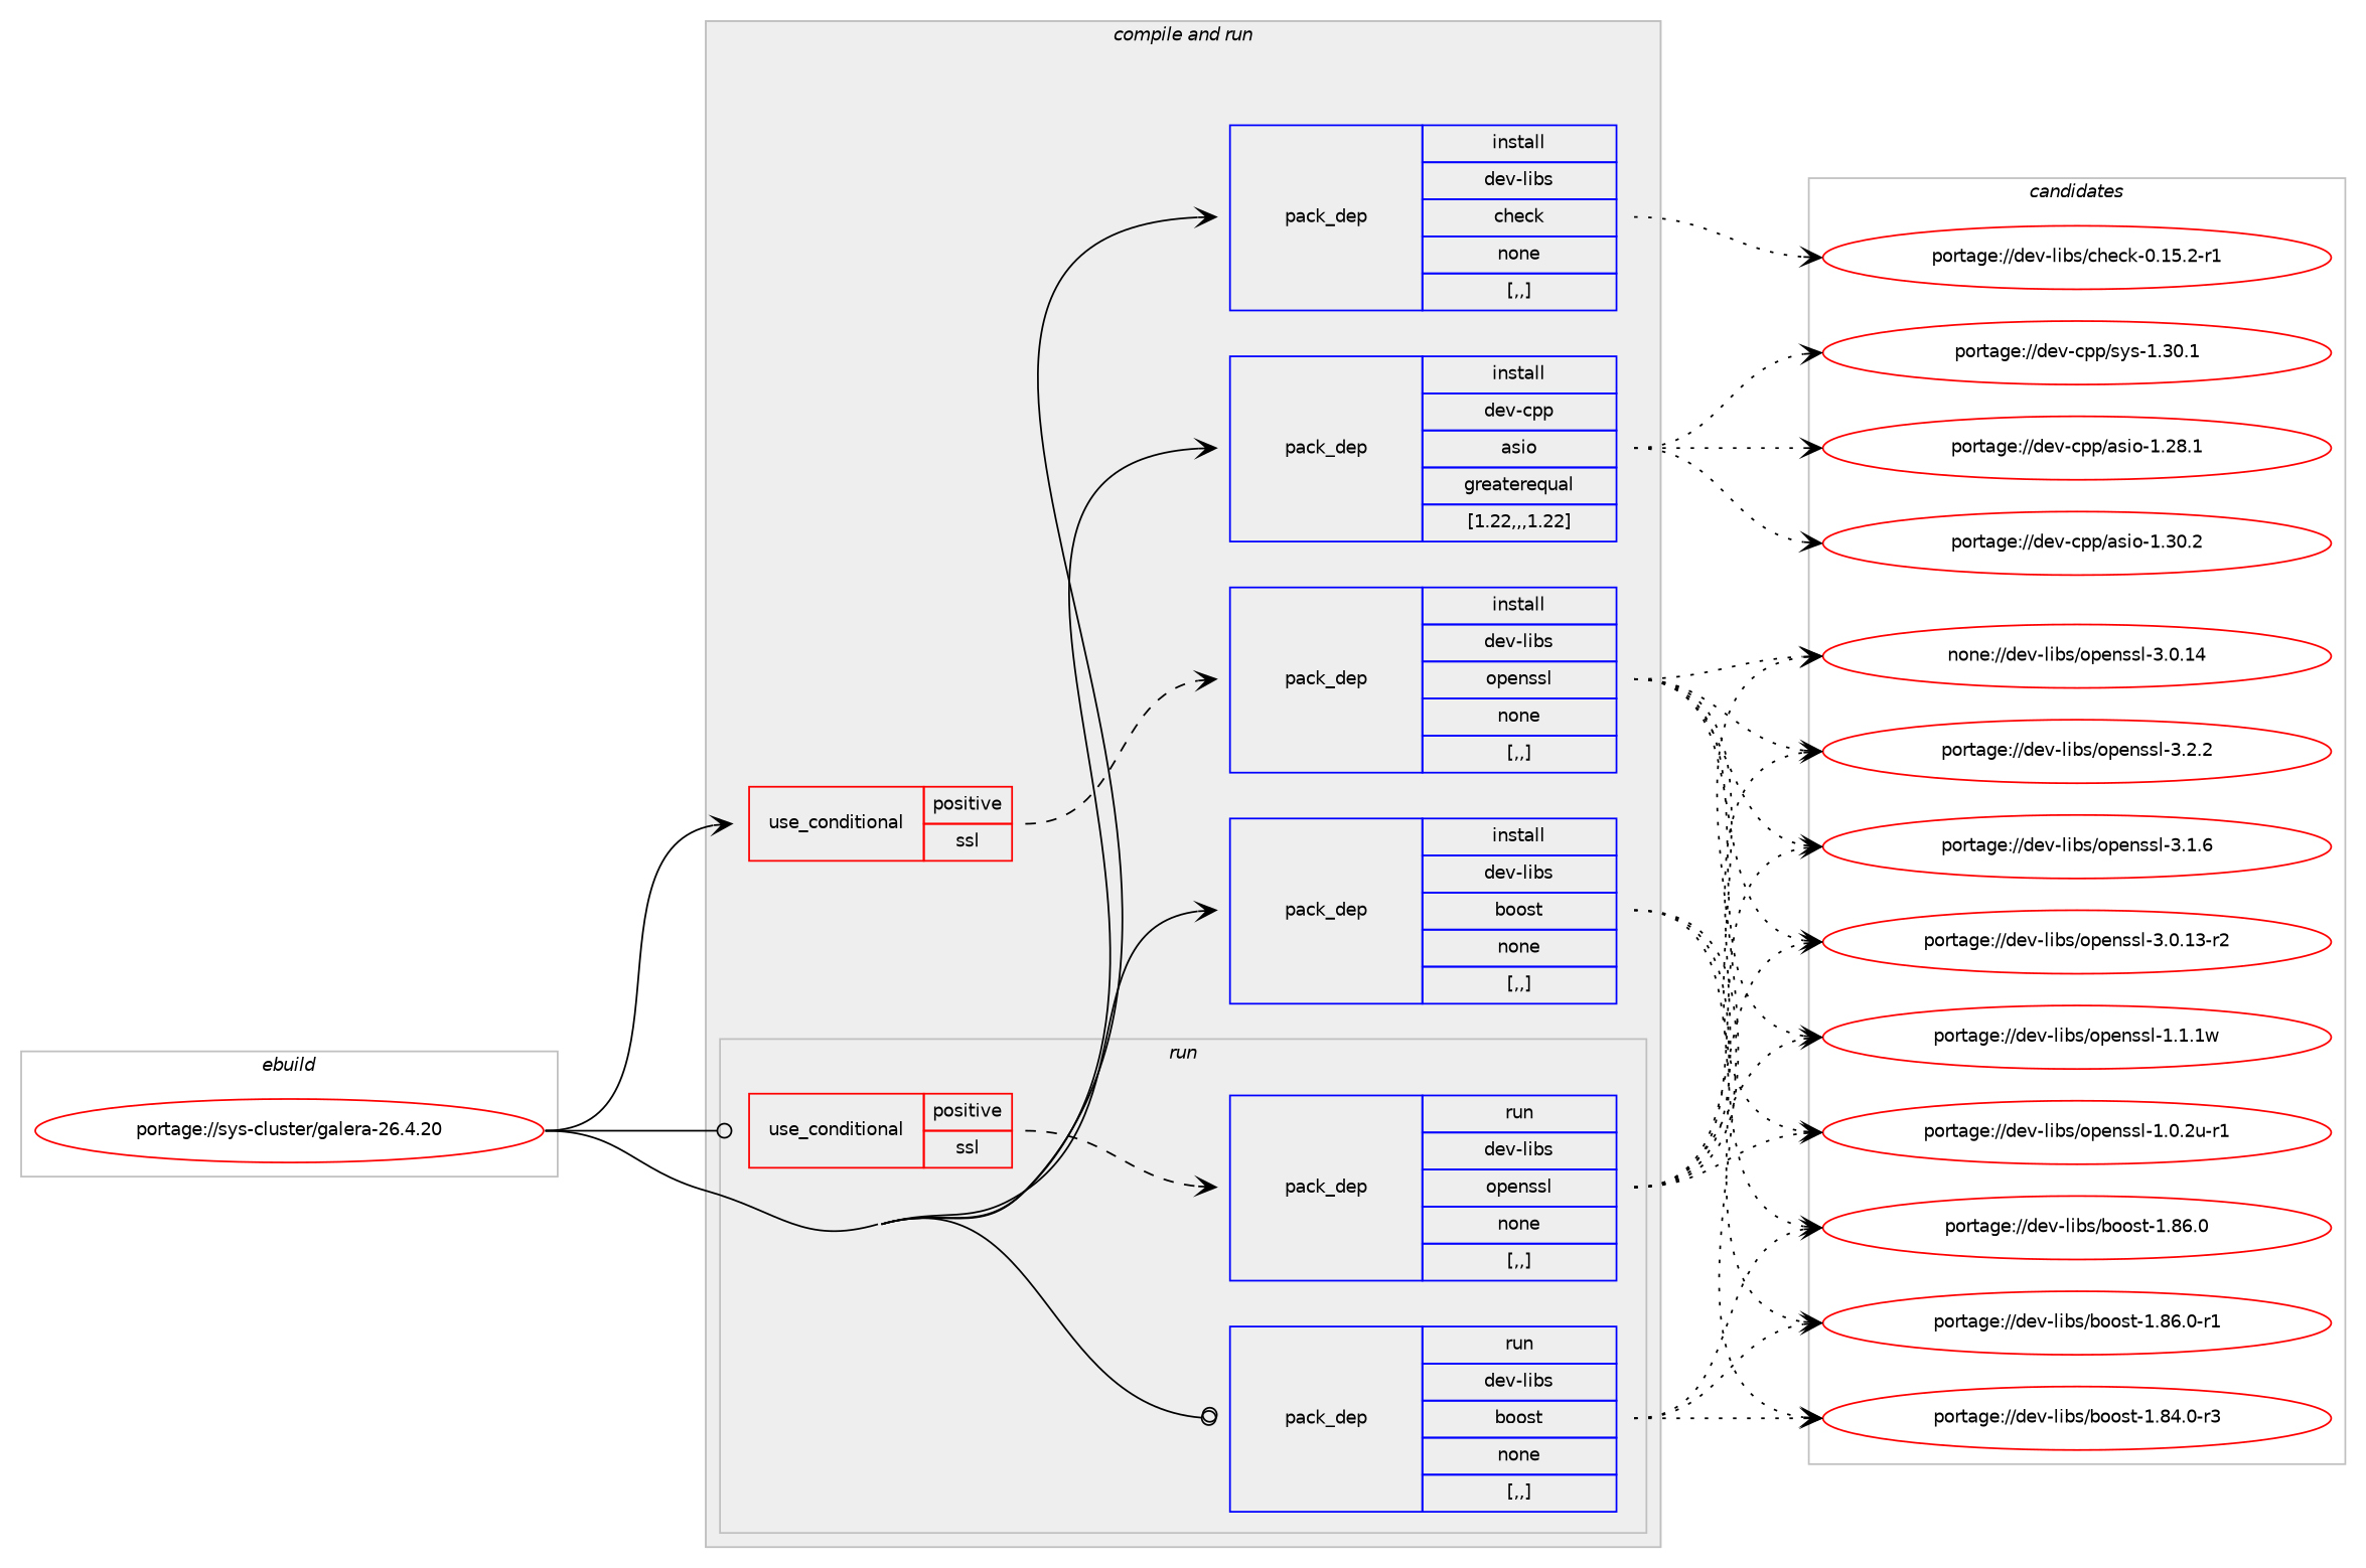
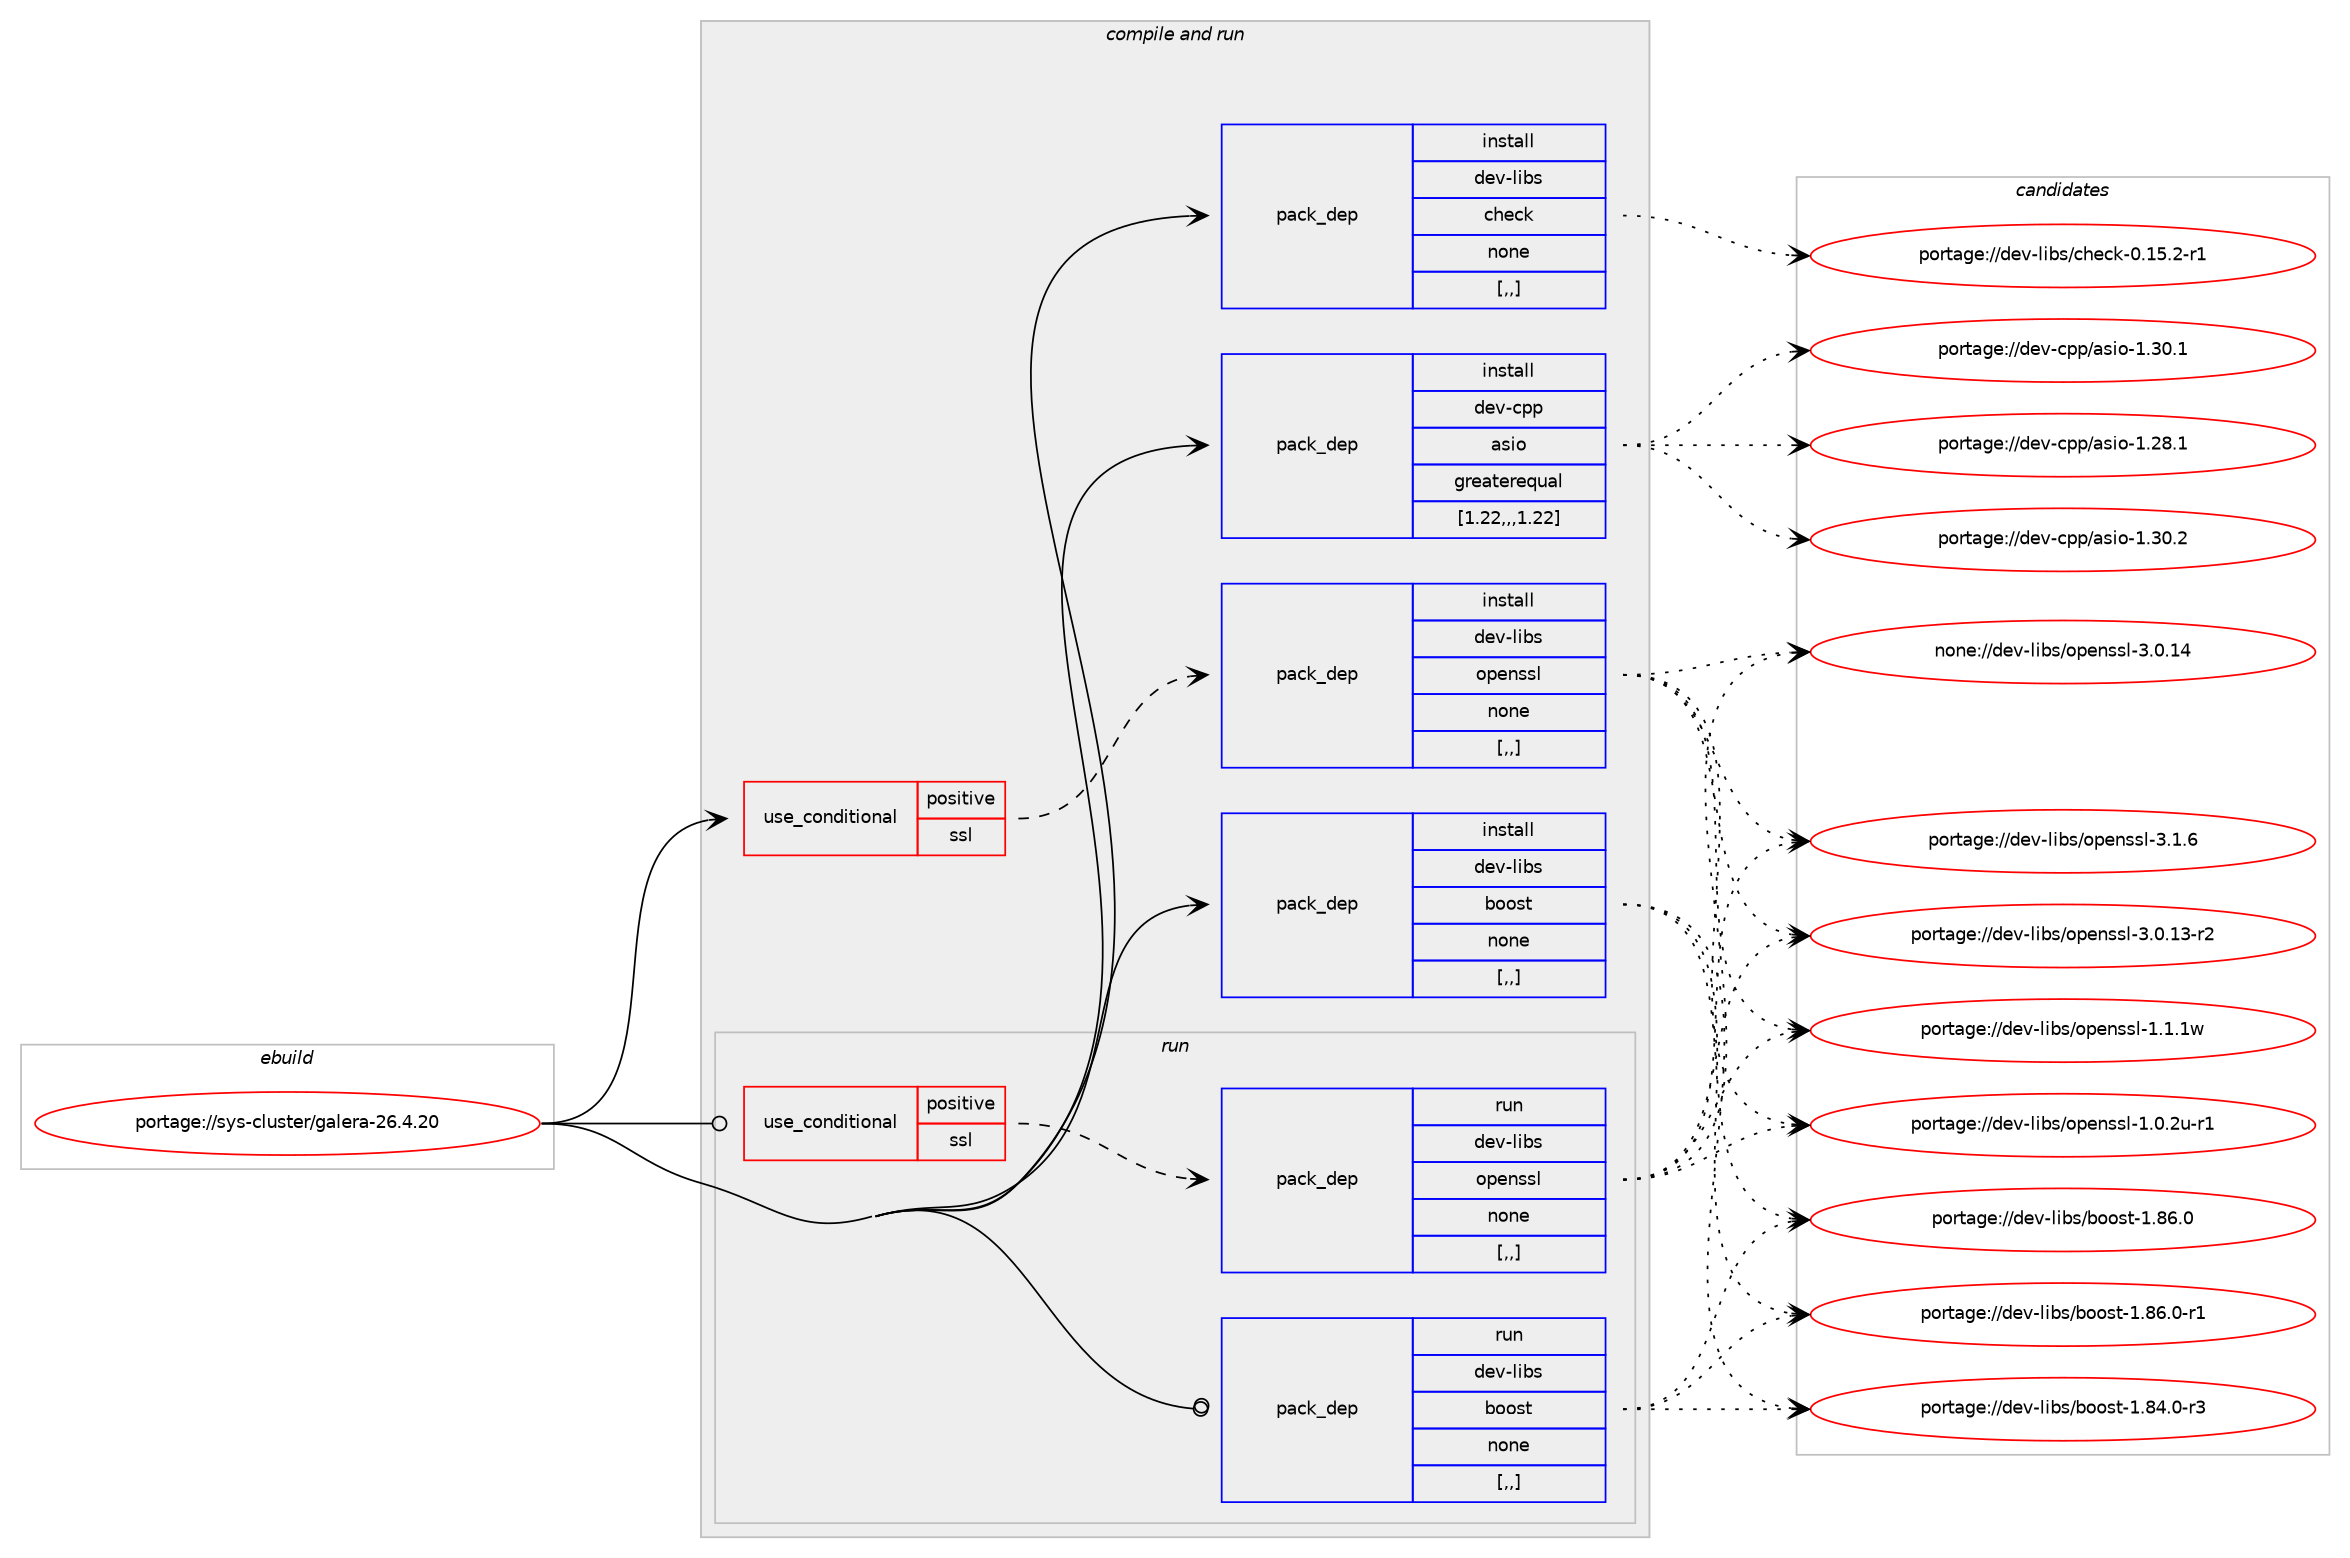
  digraph {
    compound=true
    concentrate=true
    fontname=Helvetica
    fontsize=10
    newrank=true
    rankdir=LR
    ranksep=1.5
    node [color=red fontname=Helvetica fontsize=10]
    edge [arrowhead=vee headport=w style=dotted tailport=e weight=100]
    n1 [label="portage://sys-cluster/galera-26.4.20" width=4]
    n2 [color=blue label=<<TABLE BORDER="0" CELLBORDER="1" CELLSPACING="0" CELLPADDING="4" WIDTH="220"><TR><TD ROWSPAN="6" CELLPADDING="30">pack_dep</TD></TR><TR><TD WIDTH="110">install</TD></TR><TR><TD>dev-libs</TD></TR><TR><TD>openssl</TD></TR><TR><TD>none</TD></TR><TR><TD>[,,]</TD></TR></TABLE>> shape=none]
    n3 [label=<<TABLE BORDER="0" CELLBORDER="1" CELLSPACING="0" CELLPADDING="4"><TR><TD ROWSPAN="3" CELLPADDING="10">use_conditional</TD></TR><TR><TD>positive</TD></TR><TR><TD>ssl</TD></TR></TABLE>> shape=none]
    n4 [color=blue label=<<TABLE BORDER="0" CELLBORDER="1" CELLSPACING="0" CELLPADDING="4" WIDTH="220"><TR><TD ROWSPAN="6" CELLPADDING="30">pack_dep</TD></TR><TR><TD WIDTH="110">install</TD></TR><TR><TD>dev-cpp</TD></TR><TR><TD>asio</TD></TR><TR><TD>greaterequal</TD></TR><TR><TD>[1.22,,,1.22]</TD></TR></TABLE>> shape=none]
    n5 [color=blue label=<<TABLE BORDER="0" CELLBORDER="1" CELLSPACING="0" CELLPADDING="4" WIDTH="220"><TR><TD ROWSPAN="6" CELLPADDING="30">pack_dep</TD></TR><TR><TD WIDTH="110">install</TD></TR><TR><TD>dev-libs</TD></TR><TR><TD>boost</TD></TR><TR><TD>none</TD></TR><TR><TD>[,,]</TD></TR></TABLE>> shape=none]
    n6 [color=blue label=<<TABLE BORDER="0" CELLBORDER="1" CELLSPACING="0" CELLPADDING="4" WIDTH="220"><TR><TD ROWSPAN="6" CELLPADDING="30">pack_dep</TD></TR><TR><TD WIDTH="110">install</TD></TR><TR><TD>dev-libs</TD></TR><TR><TD>check</TD></TR><TR><TD>none</TD></TR><TR><TD>[,,]</TD></TR></TABLE>> shape=none]
    n7 [color=blue label=<<TABLE BORDER="0" CELLBORDER="1" CELLSPACING="0" CELLPADDING="4" WIDTH="220"><TR><TD ROWSPAN="6" CELLPADDING="30">pack_dep</TD></TR><TR><TD WIDTH="110">run</TD></TR><TR><TD>dev-libs</TD></TR><TR><TD>openssl</TD></TR><TR><TD>none</TD></TR><TR><TD>[,,]</TD></TR></TABLE>> shape=none]
    n8 [label=<<TABLE BORDER="0" CELLBORDER="1" CELLSPACING="0" CELLPADDING="4"><TR><TD ROWSPAN="3" CELLPADDING="10">use_conditional</TD></TR><TR><TD>positive</TD></TR><TR><TD>ssl</TD></TR></TABLE>> shape=none]
    n9 [color=blue label=<<TABLE BORDER="0" CELLBORDER="1" CELLSPACING="0" CELLPADDING="4" WIDTH="220"><TR><TD ROWSPAN="6" CELLPADDING="30">pack_dep</TD></TR><TR><TD WIDTH="110">run</TD></TR><TR><TD>dev-libs</TD></TR><TR><TD>boost</TD></TR><TR><TD>none</TD></TR><TR><TD>[,,]</TD></TR></TABLE>> shape=none]
-   n10 [label="portage://dev-libs/openssl-3.2.2" width=4]
    n11 [label="portage://dev-libs/openssl-3.1.6" width=4]
    n12 [label="none://dev-libs/openssl-3.0.14" width=4]
    n13 [label="portage://dev-libs/openssl-3.0.13-r2" width=4]
    n14 [label="portage://dev-libs/openssl-1.1.1w" width=4]
    n15 [label="portage://dev-libs/openssl-1.0.2u-r1" width=4]
    n16 [label="portage://dev-cpp/asio-1.30.2" width=4]
-   n17 [label="portage://dev-cpp/sys-1.30.1" width=4]
+   n17 [label="portage://dev-cpp/asio-1.30.1" width=4]
    n18 [label="portage://dev-cpp/asio-1.28.1" width=4]
    n19 [label="portage://dev-libs/boost-1.86.0" width=4]
    n20 [label="portage://dev-libs/boost-1.86.0-r1" width=4]
    n21 [label="portage://dev-libs/boost-1.84.0-r3" width=4]
    n22 [label="portage://dev-libs/check-0.15.2-r1" width=4]
    subgraph cluster_1 {
      color=gray
      label=<<i>ebuild</i>>
      n1
    }
    subgraph cluster_2 {
      color=gray
      label=<<i>dependencies</i>>
      subgraph cluster_3 {
        color=gray
        fillcolor="#eeeeee"
        label=<<i>compile</i>>
        style=filled
        subgraph sub_4 {
          color=gray
          fillcolor="#eeeeee"
          label=<<i>compile</i>>
          style=filled
          n3
          subgraph sub_5 {
            color=gray
            fillcolor="#eeeeee"
            label=<<i>compile</i>>
            style=filled
            n2
          }
        }
        subgraph sub_6 {
          color=gray
          fillcolor="#eeeeee"
          label=<<i>compile</i>>
          style=filled
          n4
        }
        subgraph sub_7 {
          color=gray
          fillcolor="#eeeeee"
          label=<<i>compile</i>>
          style=filled
          n5
        }
        subgraph sub_8 {
          color=gray
          fillcolor="#eeeeee"
          label=<<i>compile</i>>
          style=filled
          n6
        }
      }
      subgraph cluster_9 {
        color=gray
        fillcolor="#eeeeee"
        label=<<i>compile and run</i>>
        style=filled
      }
      subgraph cluster_10 {
        color=gray
        fillcolor="#eeeeee"
        label=<<i>run</i>>
        style=filled
        subgraph sub_11 {
          color=gray
          fillcolor="#eeeeee"
          label=<<i>run</i>>
          style=filled
          n8
          subgraph sub_12 {
            color=gray
            fillcolor="#eeeeee"
            label=<<i>run</i>>
            style=filled
            n7
          }
        }
        subgraph sub_13 {
          color=gray
          fillcolor="#eeeeee"
          label=<<i>run</i>>
          style=filled
          n9
        }
      }
    }
    subgraph cluster_14 {
      color=gray
      label=<<i>candidates</i>>
      rank=same
      subgraph sub_15 {
        color=black
        label=<<i>candidates</i>>
        nodesep=1
        rank=same
-       n10
        n11
        n12
        n13
        n14
        n15
      }
      subgraph sub_16 {
        color=black
        label=<<i>candidates</i>>
        nodesep=1
        rank=same
        n16
        n17
        n18
      }
      subgraph sub_17 {
        color=black
        label=<<i>candidates</i>>
        nodesep=1
        rank=same
        n19
        n20
        n21
      }
      subgraph sub_18 {
        color=black
        label=<<i>candidates</i>>
        nodesep=1
        rank=same
        n22
      }
      subgraph sub_19 {
        color=black
        label=<<i>candidates</i>>
        nodesep=1
        rank=same
-       n10
        n11
        n12
        n13
        n14
        n15
      }
      subgraph sub_20 {
        color=black
        label=<<i>candidates</i>>
        nodesep=1
        rank=same
        n19
        n20
        n21
      }
    }
    n1 -> n3 [style=solid weight=20]
    n1 -> n4 [style=solid weight=20]
    n1 -> n5 [style=solid weight=20]
    n1 -> n6 [style=solid weight=20]
    n1 -> n8 [arrowhead=odot style=solid weight=20]
    n1 -> n9 [arrowhead=odot style=solid weight=20]
-   n2 -> n10
    n2 -> n11
    n2 -> n12
    n2 -> n13
    n2 -> n14
    n2 -> n15
    n3 -> n2 [style=dashed weight=20]
    n4 -> n16
    n4 -> n17
    n4 -> n18
    n5 -> n19
    n5 -> n20
    n5 -> n21
    n6 -> n22
-   n7 -> n10
    n7 -> n11
    n7 -> n12
    n7 -> n13
    n7 -> n14
    n7 -> n15
    n8 -> n7 [style=dashed weight=20]
    n9 -> n19
    n9 -> n20
    n9 -> n21
  }
